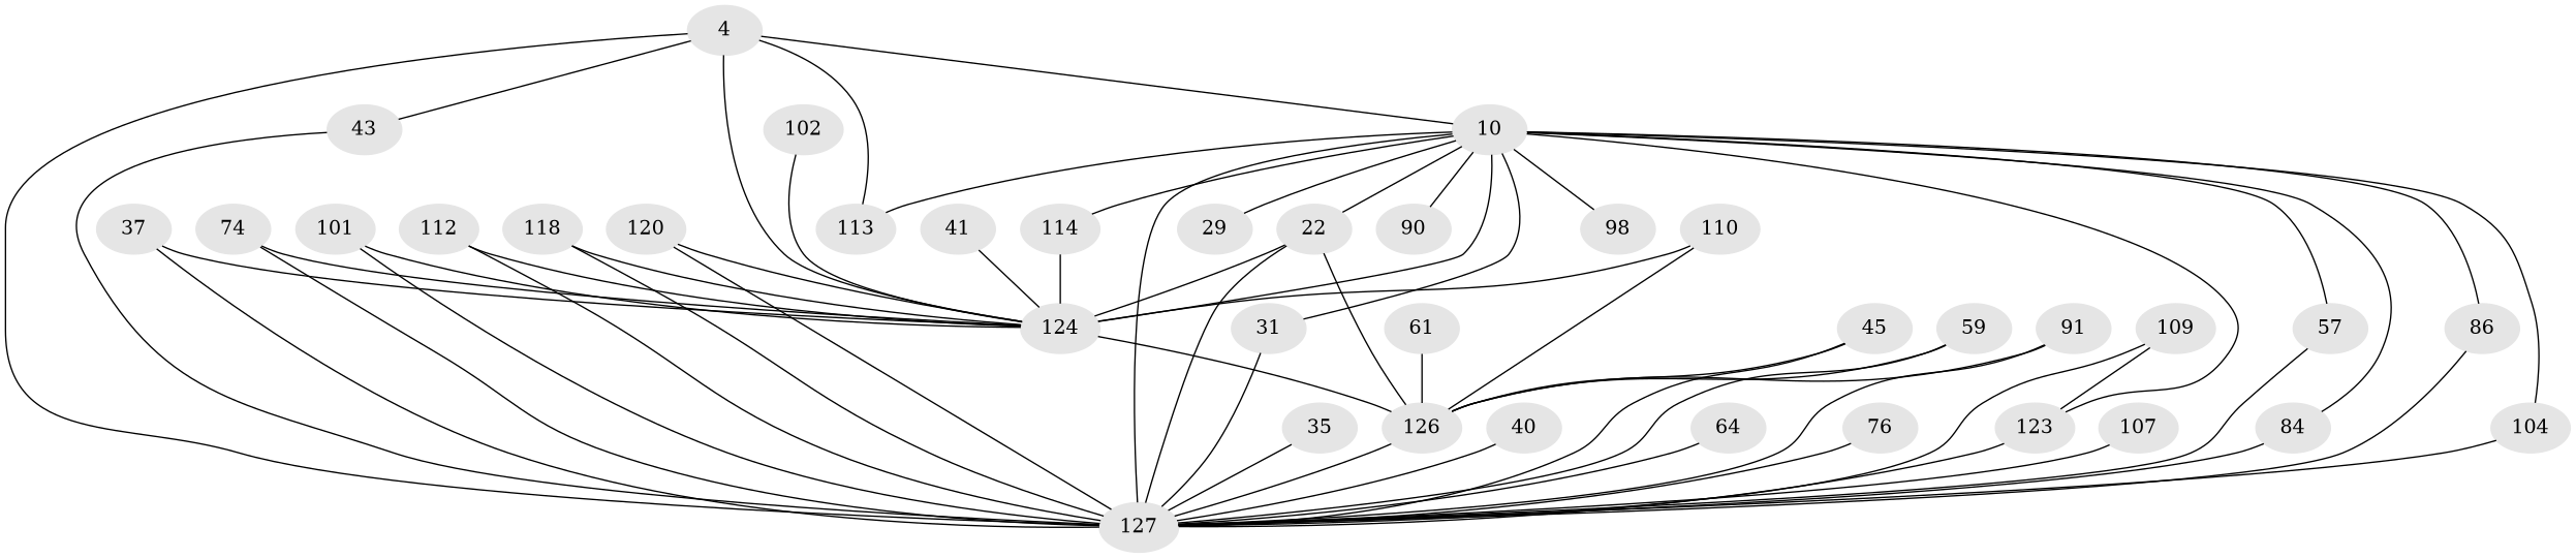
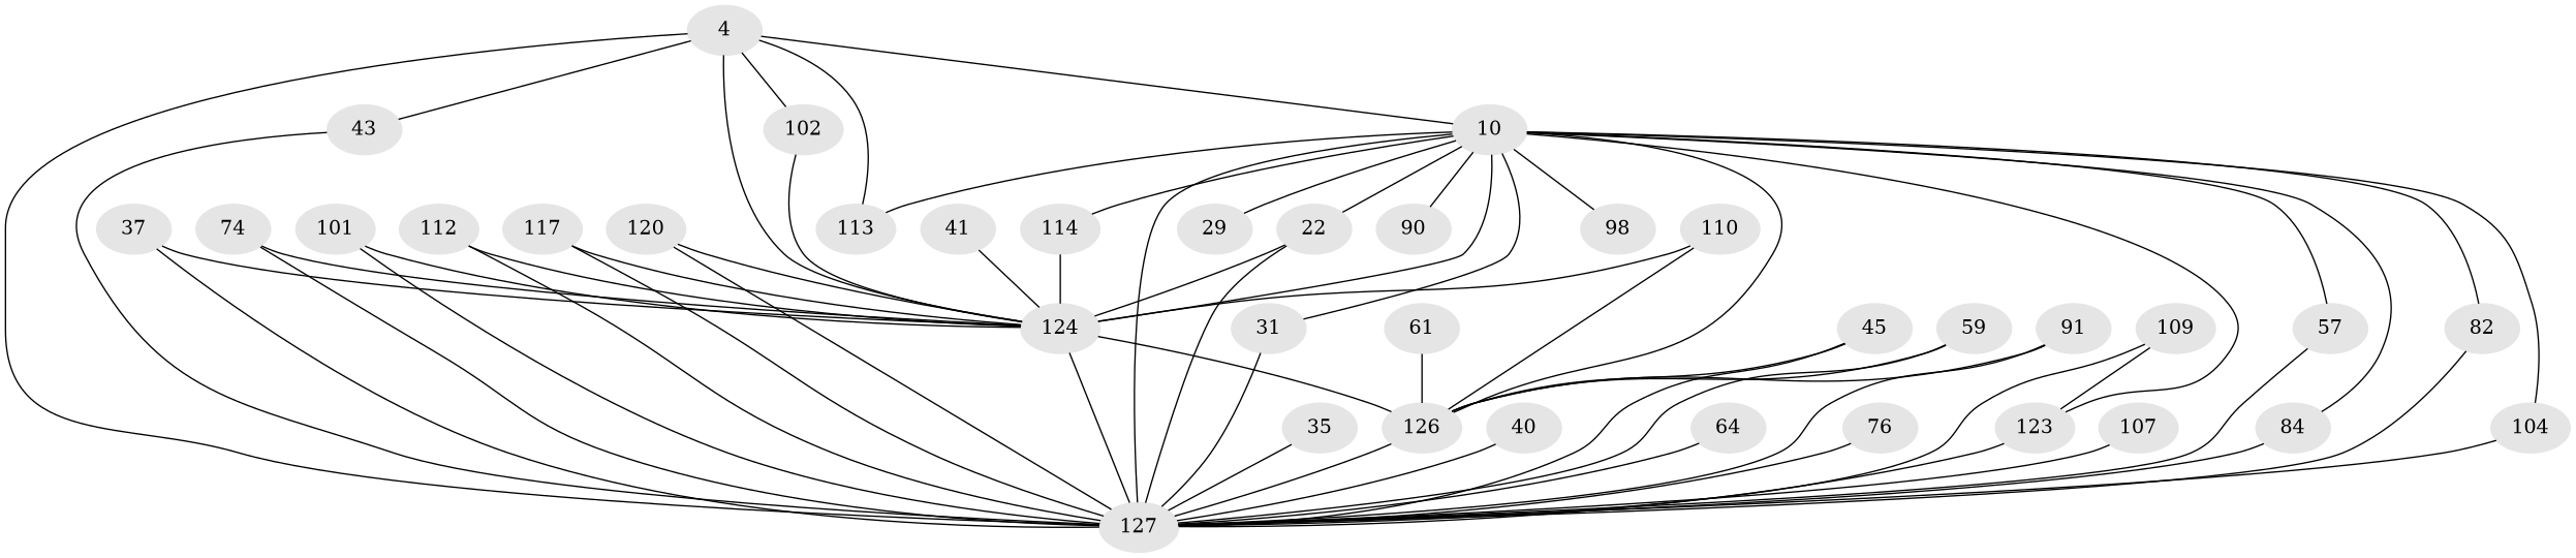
  graph {
    node [color=gray90 style=filled]
    4 [super="+2"]
    10 [super="+7"]
    43
    102
    113
    124 [super="+24+53+108+111"]
    127 [super="+18+116+122+8+121+67"]
    29
    31
    57
    84 [super="+28+50+39"]
-   86
+   86 [label=82]
    90
    n14 [label=22 super="+87+56"]
    98 [super="+16"]
    104
    114
    123 [super="+66+105"]
    126 [super="+118+115+119+125"]
    35
    37
    40
    41
    45
    59
    61
    64
    74
    76
    91 [super="+73"]
    101 [super="+94"]
    107
    109
    110
    112
-   117 [label=118]
+   117
    120
    4 -- 10 [weight=4]
    4 -- 43
+   4 -- 102
    4 -- 113
    4 -- 124 [weight=8]
    4 -- 127 [weight=11]
    10 -- 113
    10 -- 124 [weight=12]
    10 -- 127 [weight=12]
    10 -- 29
    10 -- 31
    10 -- 57
    10 -- 84 [weight=2]
    10 -- 86
    10 -- 90 [weight=2]
    10 -- n14 [weight=4]
    10 -- 98 [weight=3]
    10 -- 104
    10 -- 114
    10 -- 123
-   n14 -- 126 [weight=15]
+   10 -- 126 [weight=15]
    43 -- 127
    102 -- 124
+   124 -- 127 [weight=20]
    124 -- 126 [weight=5]
    31 -- 127
    57 -- 127
    84 -- 127 [weight=3]
    86 -- 127
    n14 -- 124 [weight=2]
    n14 -- 127 [weight=2]
    104 -- 127
    114 -- 124
    123 -- 127 [weight=7]
    126 -- 127 [weight=8]
    35 -- 127 [weight=2]
    37 -- 124
    37 -- 127
    40 -- 127 [weight=2]
    41 -- 124
    45 -- 127
    45 -- 126
    59 -- 127
    59 -- 126
    61 -- 126 [weight=2]
    64 -- 127 [weight=2]
    74 -- 124
    74 -- 127
    76 -- 127 [weight=2]
    91 -- 127 [weight=2]
    91 -- 126
    101 -- 124 [weight=2]
    101 -- 127
    107 -- 127 [weight=2]
    109 -- 127
    109 -- 123
    110 -- 124
    110 -- 126
    112 -- 124
    112 -- 127
    117 -- 124
    117 -- 127
    120 -- 124
    120 -- 127
  }
